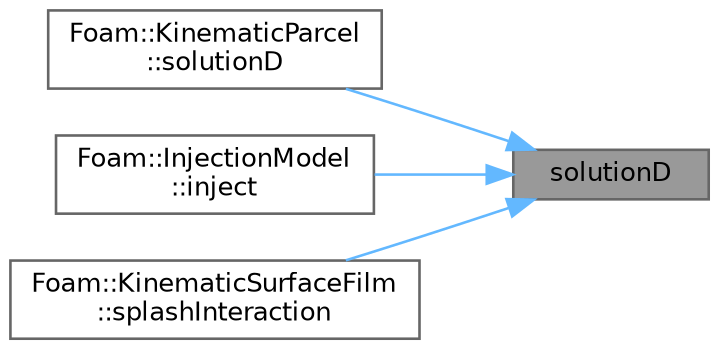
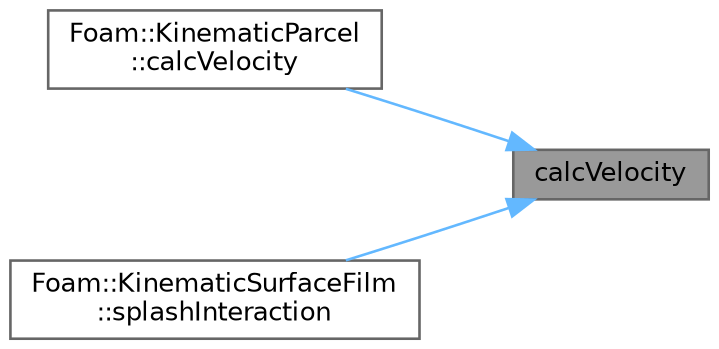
  digraph {
    rankdir=RL
    node [color=grey40 fillcolor=white fontname=Helvetica fontsize=10 shape=box style=filled]
    edge [color=steelblue1 dir=back fontname=Helvetica fontsize=10 labelfontname=Helvetica labelfontsize=10 style=solid]
-   n1 [color=gray40 fillcolor=grey60 fontcolor=black height=0.2 label=solutionD width=0.4]
-   n2 [height=0.2 label="Foam::KinematicParcel\l::solutionD" width=0.4]
-   n3 [height=0.2 label="Foam::InjectionModel\l::inject" width=0.4]
+   n1 [color=gray40 fillcolor=grey60 fontcolor=black height=0.2 label=calcVelocity width=0.4]
+   n2 [height=0.2 label="Foam::KinematicParcel\l::calcVelocity" width=0.4]
    n4 [height=0.2 label="Foam::KinematicSurfaceFilm\l::splashInteraction" width=0.4]
    n1 -> n2
-   n1 -> n3
    n1 -> n4
  }
